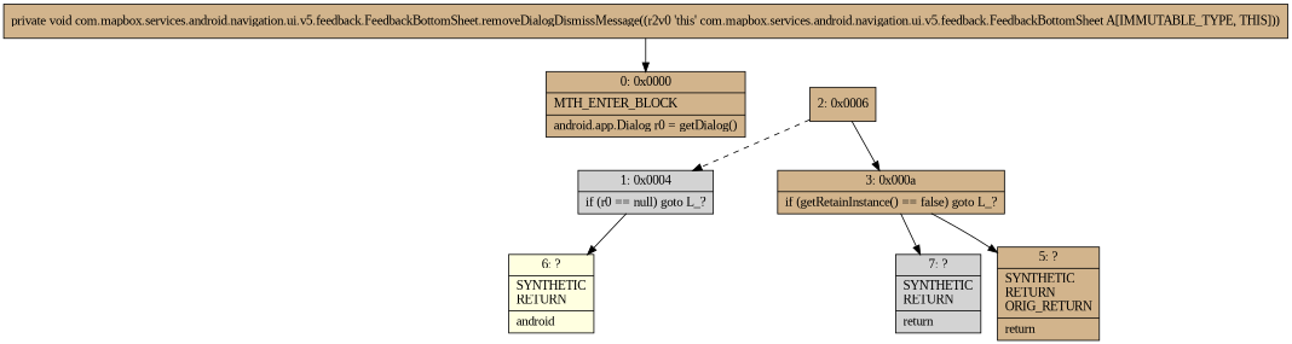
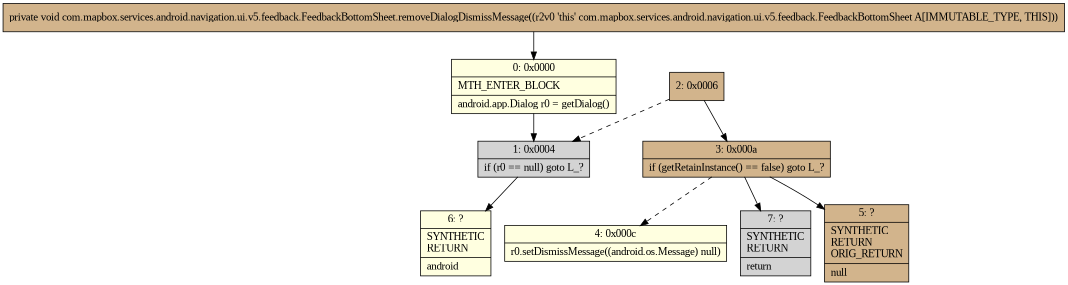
  digraph {
    fontname="Liberation Serif"
    node [fillcolor=tan fontname="Liberation Serif" shape=record style=filled]
    edge [fontname="Liberation Serif"]
-   n1 [label="{0\:\ 0x0000|MTH_ENTER_BLOCK\l|android.app.Dialog r0 = getDialog()\l}"]
+   n1 [fillcolor=lightyellow label="{0\:\ 0x0000|MTH_ENTER_BLOCK\l|android.app.Dialog r0 = getDialog()\l}"]
    n2 [fillcolor=lightgrey label="{1\:\ 0x0004|if (r0 == null) goto L_?\l}"]
    n3 [fillcolor=lightyellow label="{6\:\ ?|SYNTHETIC\lRETURN\l|android\l}"]
    n4 [label="{2\:\ 0x0006}"]
    n5 [label="{3\:\ 0x000a|if (getRetainInstance() == false) goto L_?\l}"]
+   n6 [fillcolor=lightyellow label="{4\:\ 0x000c|r0.setDismissMessage((android.os.Message) null)\l}"]
    n7 [fillcolor=lightgrey label="{7\:\ ?|SYNTHETIC\lRETURN\l|return\l}"]
-   n8 [label="{5\:\ ?|SYNTHETIC\lRETURN\lORIG_RETURN\l|return\l}"]
+   n8 [label="{5\:\ ?|SYNTHETIC\lRETURN\lORIG_RETURN\l|null\l}"]
    n9 [label="{private void com.mapbox.services.android.navigation.ui.v5.feedback.FeedbackBottomSheet.removeDialogDismissMessage((r2v0 'this' com.mapbox.services.android.navigation.ui.v5.feedback.FeedbackBottomSheet A[IMMUTABLE_TYPE, THIS])) }"]
+   n1 -> n2
    n2 -> n3
    n4 -> n2 [style=dashed]
    n4 -> n5
+   n5 -> n6 [style=dashed]
    n5 -> n7
    n5 -> n8
    n9 -> n1
  }
